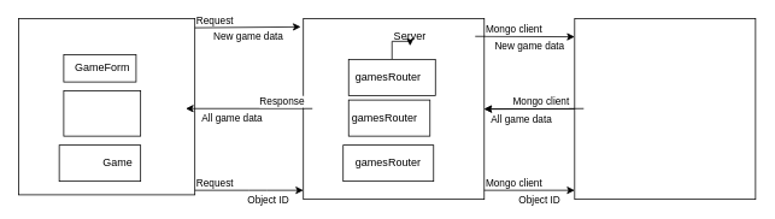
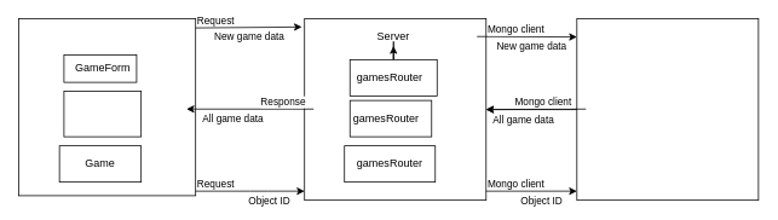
  <mxCell id="0" />
  <mxCell id="1" parent="0" />
  <mxCell id="2" value="" style="whiteSpace=wrap;html=1;aspect=fixed;" vertex="1" parent="1"><mxGeometry x="20" y="20" width="195" height="195" as="geometry" /></mxCell>
  <mxCell id="3" value="" style="whiteSpace=wrap;html=1;aspect=fixed;" vertex="1" parent="1"><mxGeometry x="335" y="20" width="200" height="200" as="geometry" /></mxCell>
  <mxCell id="4" value="" style="edgeStyle=orthogonalEdgeStyle;rounded=0;orthogonalLoop=1;jettySize=auto;html=1;" edge="1" parent="1" source="5" target="3"><mxGeometry relative="1" as="geometry" /></mxCell>
  <mxCell id="5" value="" style="whiteSpace=wrap;html=1;aspect=fixed;" vertex="1" parent="1"><mxGeometry x="635" y="20" width="200" height="200" as="geometry" /></mxCell>
- <mxCell id="6" value="Server" style="text;html=1;strokeColor=none;fillColor=none;align=center;verticalAlign=middle;whiteSpace=wrap;rounded=0;" vertex="1" parent="1"><mxGeometry x="395" y="30" width="116" height="20" as="geometry" /></mxCell>
+ <mxCell id="6" value="Server" style="text;html=1;strokeColor=none;fillColor=none;align=center;verticalAlign=middle;whiteSpace=wrap;rounded=0;" vertex="1" parent="1"><mxGeometry x="375" y="30" width="116" height="20" as="geometry" /></mxCell>
  <mxCell id="7" value="" style="endArrow=classic;html=1;entryX=-0.015;entryY=0.045;entryDx=0;entryDy=0;entryPerimeter=0;" edge="1" parent="1" target="3"><mxGeometry relative="1" as="geometry"><mxPoint x="215" y="30" as="sourcePoint" /><mxPoint x="325" y="30" as="targetPoint" /></mxGeometry></mxCell>
  <mxCell id="8" value="New game data" style="edgeLabel;resizable=0;html=1;align=center;verticalAlign=middle;" connectable="0" vertex="1" parent="7"><mxGeometry relative="1" as="geometry"><mxPoint y="10" as="offset" /></mxGeometry></mxCell>
  <mxCell id="9" value="Request" style="edgeLabel;resizable=0;html=1;align=left;verticalAlign=bottom;" connectable="0" vertex="1" parent="7"><mxGeometry x="-1" relative="1" as="geometry" /></mxCell>
  <mxCell id="10" value="" style="endArrow=classic;html=1;" edge="1" parent="1"><mxGeometry relative="1" as="geometry"><mxPoint x="215" y="210" as="sourcePoint" /><mxPoint x="335" y="210" as="targetPoint" /><Array as="points"><mxPoint x="285" y="210" /></Array></mxGeometry></mxCell>
  <mxCell id="11" value="Object ID" style="edgeLabel;resizable=0;html=1;align=center;verticalAlign=middle;" connectable="0" vertex="1" parent="10"><mxGeometry relative="1" as="geometry"><mxPoint x="20" y="10" as="offset" /></mxGeometry></mxCell>
  <mxCell id="12" value="Request" style="edgeLabel;resizable=0;html=1;align=left;verticalAlign=bottom;" connectable="0" vertex="1" parent="10"><mxGeometry x="-1" relative="1" as="geometry" /></mxCell>
  <mxCell id="13" value="" style="endArrow=classic;html=1;" edge="1" parent="1"><mxGeometry relative="1" as="geometry"><mxPoint x="345" y="119.5" as="sourcePoint" /><mxPoint x="205" y="119.5" as="targetPoint" /></mxGeometry></mxCell>
  <mxCell id="14" value="All game data" style="edgeLabel;resizable=0;html=1;align=center;verticalAlign=middle;" connectable="0" vertex="1" parent="13"><mxGeometry relative="1" as="geometry"><mxPoint x="-20" y="10" as="offset" /></mxGeometry></mxCell>
  <mxCell id="15" value="Response" style="edgeLabel;resizable=0;html=1;align=left;verticalAlign=bottom;" connectable="0" vertex="1" parent="13"><mxGeometry x="-1" relative="1" as="geometry"><mxPoint x="-60" as="offset" /></mxGeometry></mxCell>
  <mxCell id="16" value="" style="endArrow=classic;html=1;" edge="1" parent="1"><mxGeometry relative="1" as="geometry"><mxPoint x="525" y="39.5" as="sourcePoint" /><mxPoint x="635" y="40" as="targetPoint" /></mxGeometry></mxCell>
  <mxCell id="17" value="New game data" style="edgeLabel;resizable=0;html=1;align=center;verticalAlign=middle;" connectable="0" vertex="1" parent="16"><mxGeometry relative="1" as="geometry"><mxPoint x="5" y="10.5" as="offset" /></mxGeometry></mxCell>
  <mxCell id="18" value="Mongo client" style="edgeLabel;resizable=0;html=1;align=left;verticalAlign=bottom;" connectable="0" vertex="1" parent="16"><mxGeometry x="-1" relative="1" as="geometry"><mxPoint x="10" as="offset" /></mxGeometry></mxCell>
  <mxCell id="19" value="" style="endArrow=classic;html=1;" edge="1" parent="1"><mxGeometry relative="1" as="geometry"><mxPoint x="535" y="210" as="sourcePoint" /><mxPoint x="635" y="210" as="targetPoint" /></mxGeometry></mxCell>
  <mxCell id="20" value="Object ID" style="edgeLabel;resizable=0;html=1;align=center;verticalAlign=middle;" connectable="0" vertex="1" parent="19"><mxGeometry relative="1" as="geometry"><mxPoint x="10" y="10" as="offset" /></mxGeometry></mxCell>
  <mxCell id="21" value="Mongo client" style="edgeLabel;resizable=0;html=1;align=left;verticalAlign=bottom;" connectable="0" vertex="1" parent="19"><mxGeometry x="-1" relative="1" as="geometry" /></mxCell>
  <mxCell id="22" value="" style="endArrow=classic;html=1;" edge="1" parent="1"><mxGeometry relative="1" as="geometry"><mxPoint x="645" y="119.5" as="sourcePoint" /><mxPoint x="535" y="120" as="targetPoint" /></mxGeometry></mxCell>
  <mxCell id="23" value="All game data" style="edgeLabel;resizable=0;html=1;align=center;verticalAlign=middle;" connectable="0" vertex="1" parent="22"><mxGeometry relative="1" as="geometry"><mxPoint x="-15" y="10.5" as="offset" /></mxGeometry></mxCell>
  <mxCell id="24" value="Mongo client" style="edgeLabel;resizable=0;html=1;align=left;verticalAlign=bottom;" connectable="0" vertex="1" parent="22"><mxGeometry x="-1" relative="1" as="geometry"><mxPoint x="-80" y="0.5" as="offset" /></mxGeometry></mxCell>
  <mxCell id="25" value="" style="rounded=0;whiteSpace=wrap;html=1;" vertex="1" parent="1"><mxGeometry x="70" y="60" width="80" height="30" as="geometry" /></mxCell>
  <mxCell id="26" value="" style="rounded=0;whiteSpace=wrap;html=1;" vertex="1" parent="1"><mxGeometry x="70" y="100" width="85" height="50" as="geometry" /></mxCell>
  <mxCell id="27" value="" style="rounded=0;whiteSpace=wrap;html=1;" vertex="1" parent="1"><mxGeometry x="65" y="160" width="90" height="40" as="geometry" /></mxCell>
- <mxCell id="28" value="Game" style="text;html=1;strokeColor=none;fillColor=none;align=center;verticalAlign=middle;whiteSpace=wrap;rounded=0;" vertex="1" parent="1"><mxGeometry x="110" y="170" width="40" height="20" as="geometry" /></mxCell>
+ <mxCell id="28" value="Game" style="text;html=1;strokeColor=none;fillColor=none;align=center;verticalAlign=middle;whiteSpace=wrap;rounded=0;" vertex="1" parent="1"><mxGeometry x="90" y="170" width="40" height="20" as="geometry" /></mxCell>
  <mxCell id="29" value="GameForm" style="text;html=1;strokeColor=none;fillColor=none;align=center;verticalAlign=middle;whiteSpace=wrap;rounded=0;" vertex="1" parent="1"><mxGeometry x="92.5" y="65" width="40" height="20" as="geometry" /></mxCell>
  <mxCell id="30" value="" style="edgeStyle=orthogonalEdgeStyle;rounded=0;orthogonalLoop=1;jettySize=auto;html=1;" edge="1" parent="1" source="31" target="6"><mxGeometry relative="1" as="geometry" /></mxCell>
  <mxCell id="31" value="" style="rounded=0;whiteSpace=wrap;html=1;" vertex="1" parent="1"><mxGeometry x="385" y="65" width="96" height="40" as="geometry" /></mxCell>
  <mxCell id="32" value="" style="rounded=0;whiteSpace=wrap;html=1;" vertex="1" parent="1"><mxGeometry x="385" y="110" width="90" height="40" as="geometry" /></mxCell>
  <mxCell id="33" value="" style="rounded=0;whiteSpace=wrap;html=1;" vertex="1" parent="1"><mxGeometry x="379" y="160" width="100" height="40" as="geometry" /></mxCell>
  <mxCell id="34" value="gamesRouter" style="text;html=1;strokeColor=none;fillColor=none;align=center;verticalAlign=middle;whiteSpace=wrap;rounded=0;" vertex="1" parent="1"><mxGeometry x="409" y="75" width="40" height="20" as="geometry" /></mxCell>
  <mxCell id="35" value="gamesRouter" style="text;html=1;strokeColor=none;fillColor=none;align=center;verticalAlign=middle;whiteSpace=wrap;rounded=0;" vertex="1" parent="1"><mxGeometry x="409" y="170" width="40" height="20" as="geometry" /></mxCell>
  <mxCell id="36" value="gamesRouter" style="text;html=1;strokeColor=none;fillColor=none;align=center;verticalAlign=middle;whiteSpace=wrap;rounded=0;" vertex="1" parent="1"><mxGeometry x="405" y="120" width="40" height="20" as="geometry" /></mxCell>
